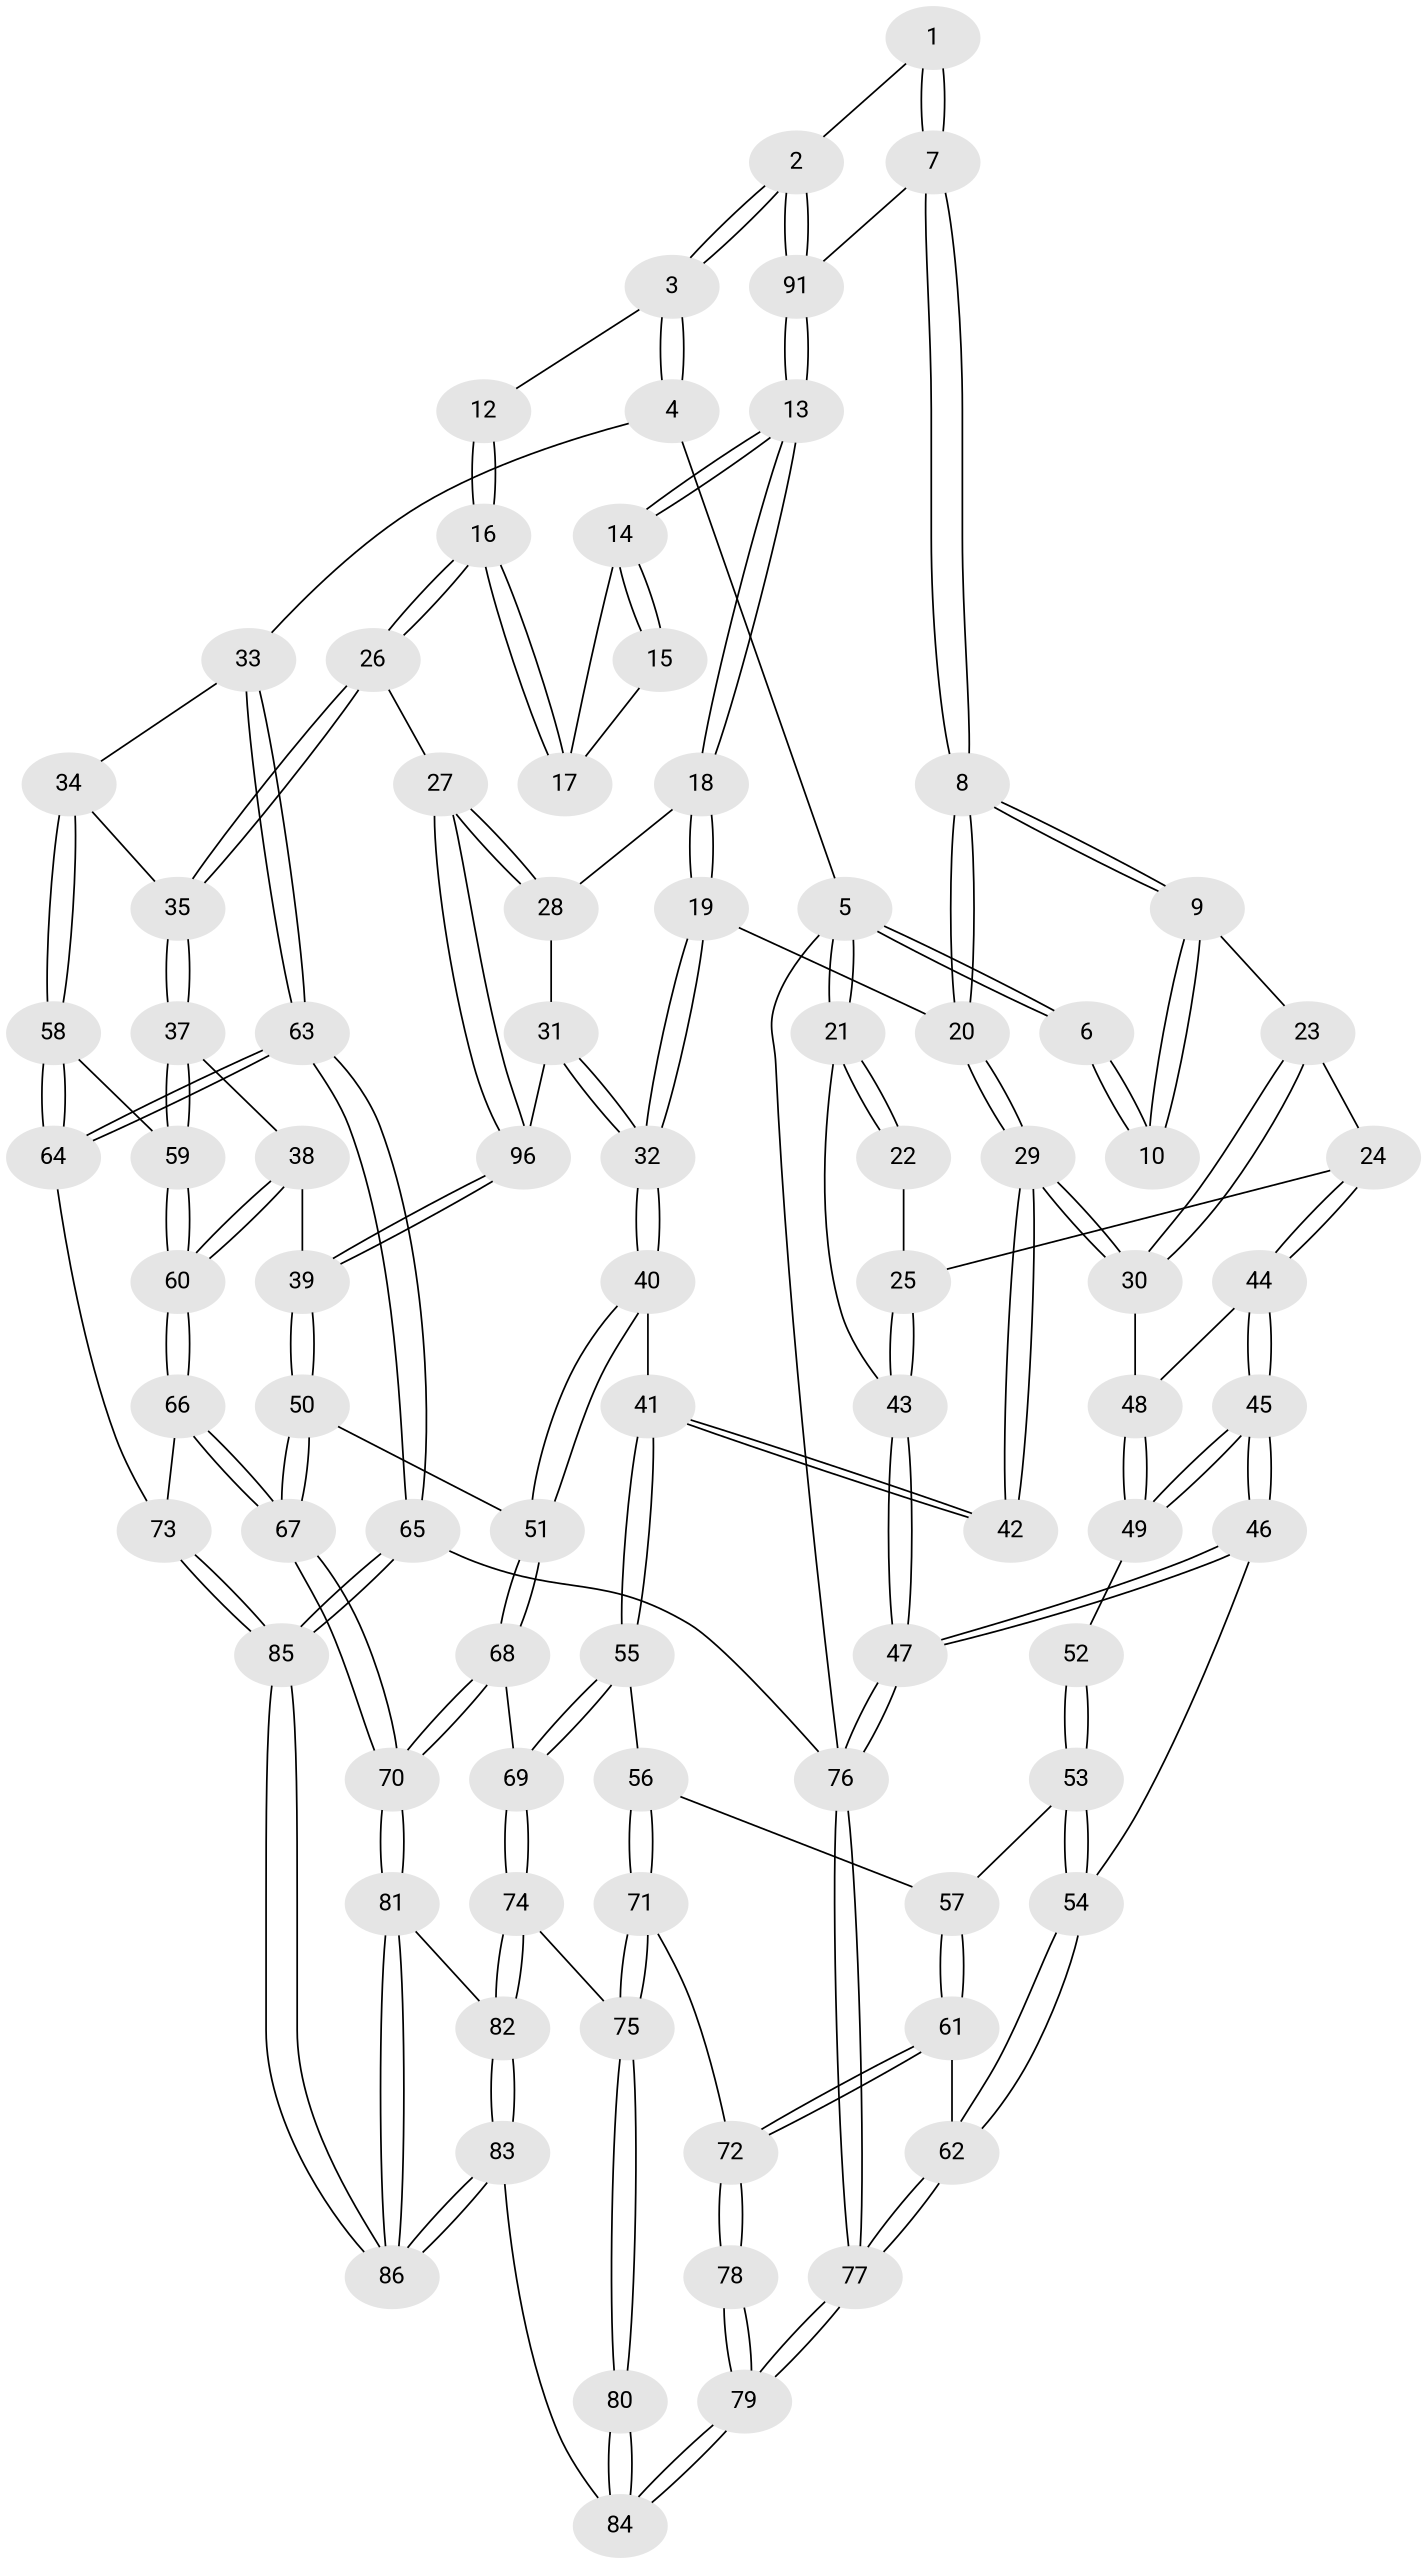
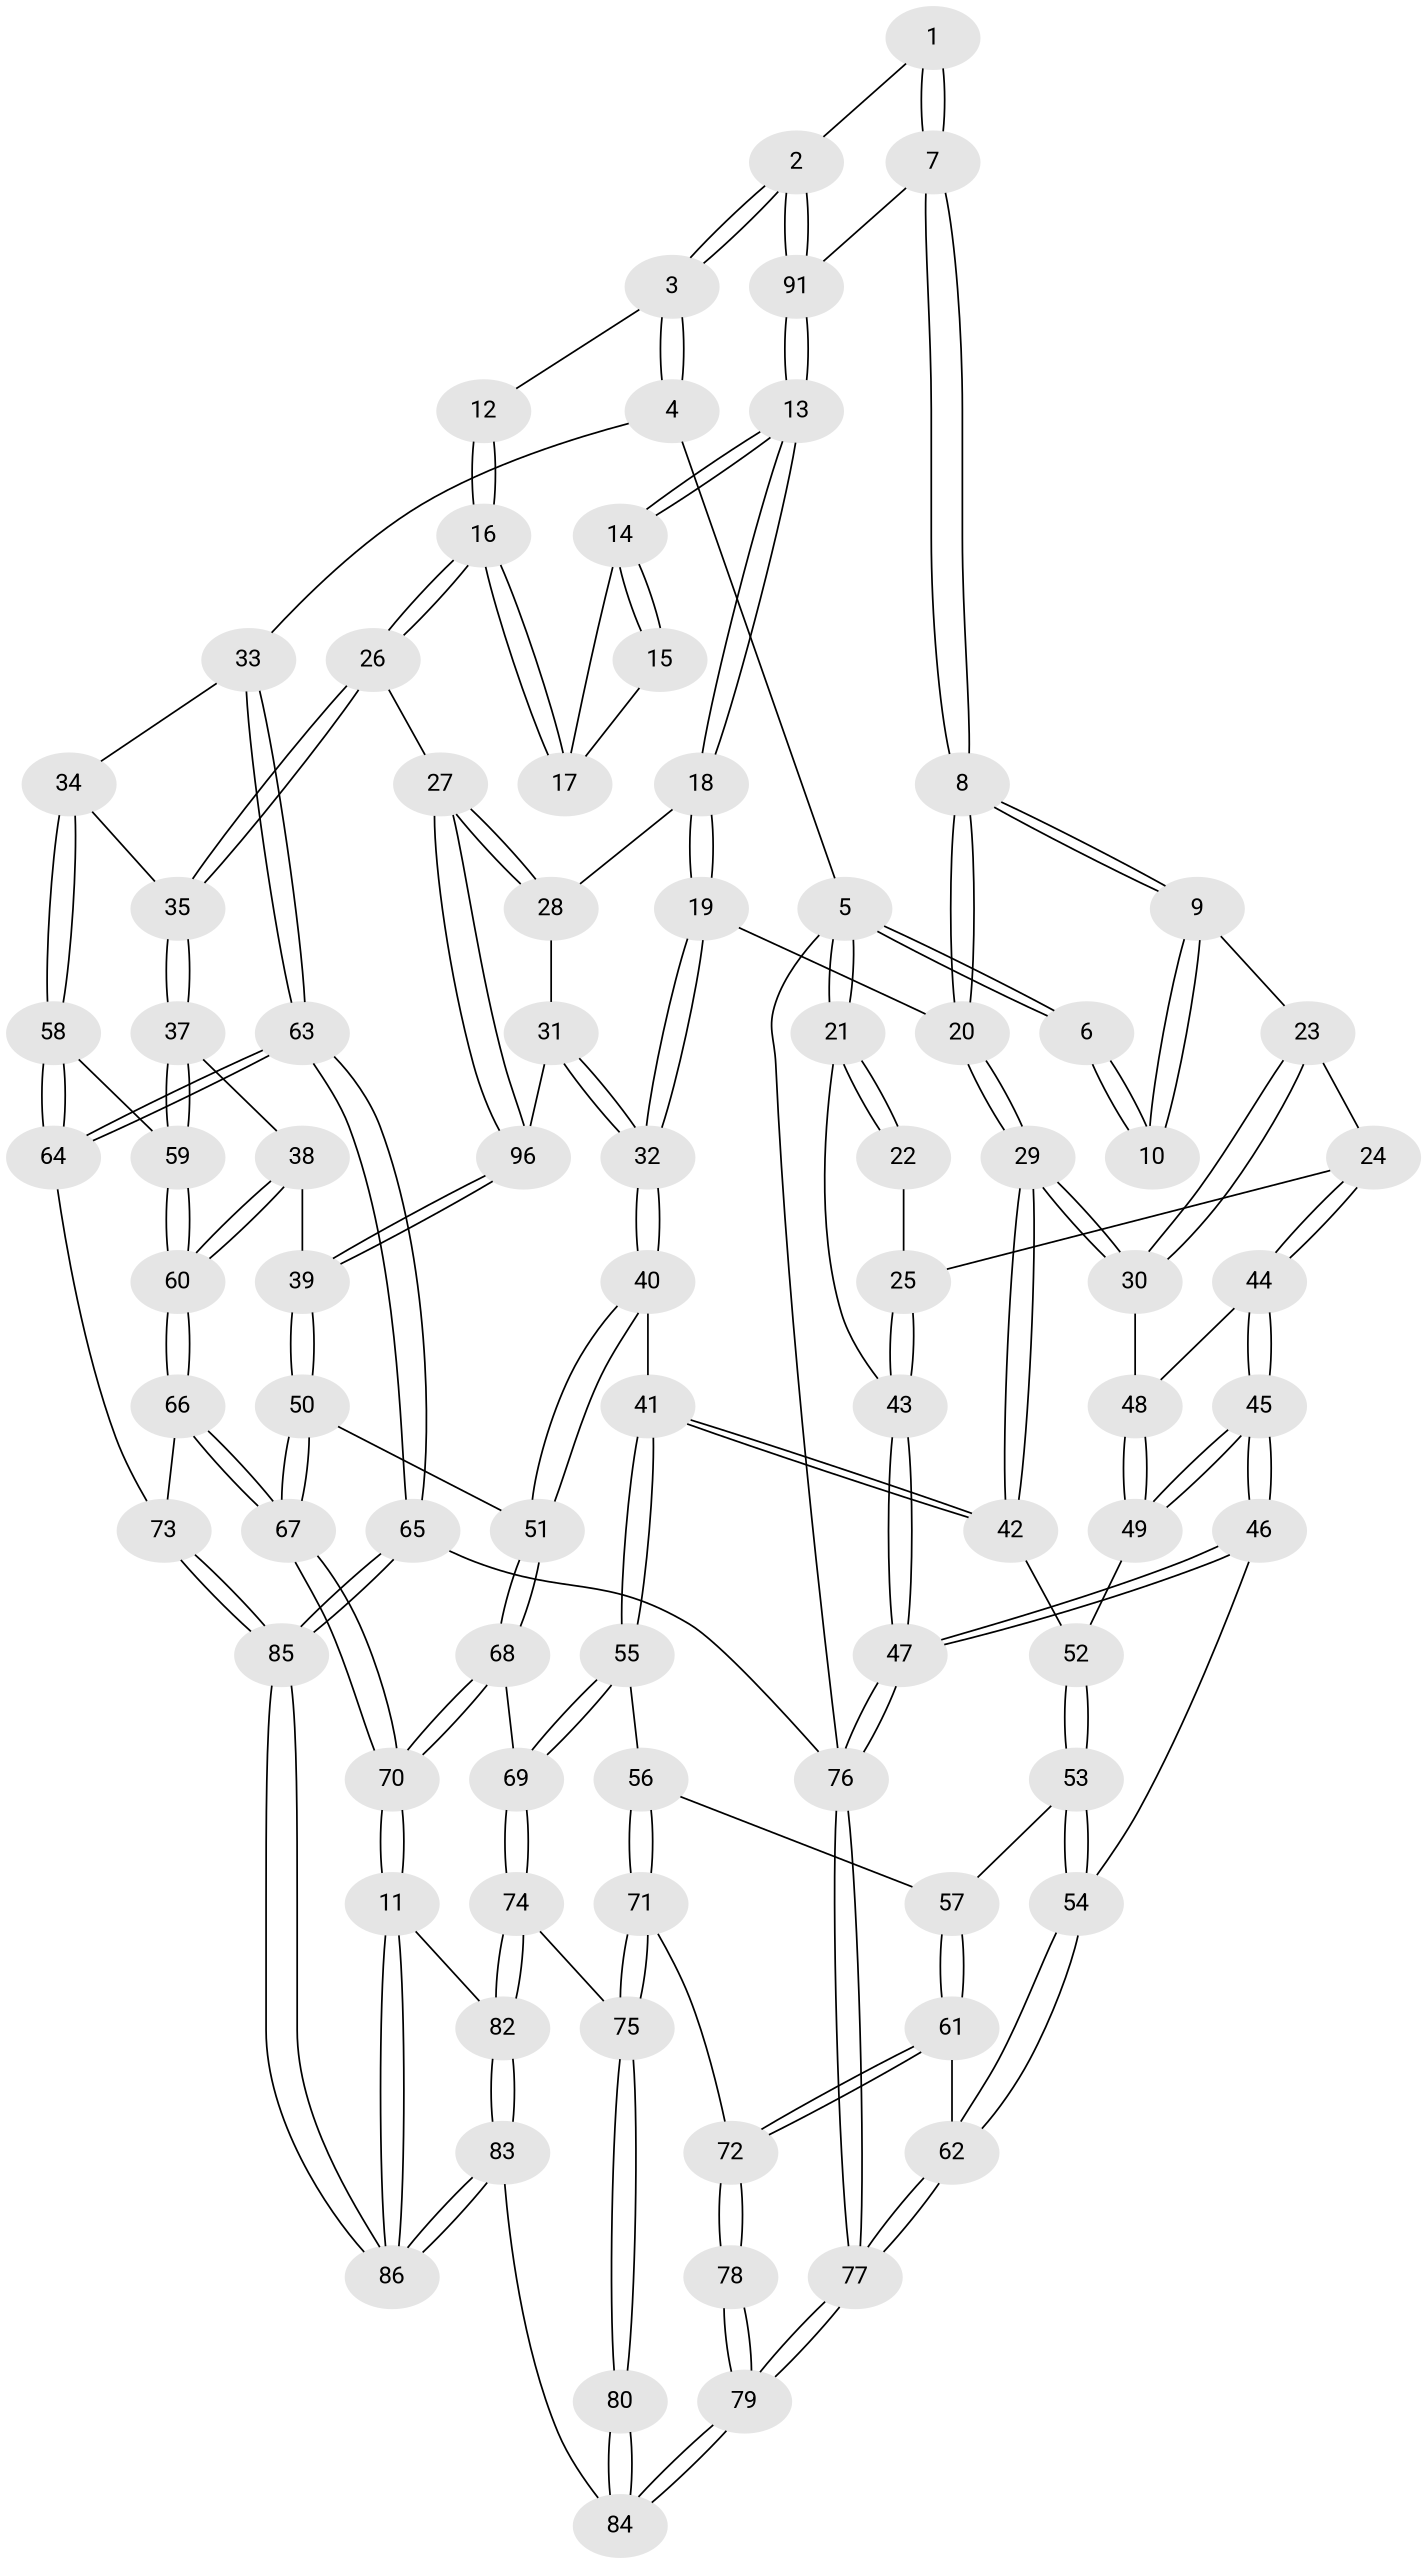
  graph {
    fontname=Roboto
    node [color=gray90 fontname=Roboto style=filled]
    edge [fontname=Roboto]
    1
    2
    7
    3
    n5 [label=91]
    8
    4
    12
    13
    5
    33
    16
    6
    21
    76
    34
    63
    65
    85
    10
    22
    43
    77
    9
    20
    23
    29
    24
    30
    14
    18
    17
    26
    15
    19
    28
    27
    35
    32
    31
    40
    42
    25
    47
    44
    48
    45
    n48 [label=96]
    37
    39
    52
    49
    41
    51
    58
    64
    59
    38
    50
    60
    66
    67
    55
    68
    56
    69
    53
    46
    54
    62
    70
    57
    61
    71
    74
    72
    75
    73
    78
    79
    86
-   81
+   81 [label=11]
    82
    80
    83
    84
    1 -- 2
    1 -- 7
    1 -- 7
    2 -- 3
    2 -- 3
    2 -- n5
    2 -- n5
    7 -- n5
    7 -- 8
    7 -- 8
    3 -- 4
    3 -- 4
    3 -- 12
    n5 -- 13
    n5 -- 13
    8 -- 9
    8 -- 9
    8 -- 20
    8 -- 20
    4 -- 5
    4 -- 33
    12 -- 16
    12 -- 16
    13 -- 14
    13 -- 14
    13 -- 18
    13 -- 18
    5 -- 6
    5 -- 6
    5 -- 21
    5 -- 21
    5 -- 76
    33 -- 34
    33 -- 63
    33 -- 63
    16 -- 17
    16 -- 17
    16 -- 26
    16 -- 26
    6 -- 10
    6 -- 10
    21 -- 22
    21 -- 22
    21 -- 43
    76 -- 77
    76 -- 77
    34 -- 35
    34 -- 58
    34 -- 58
    63 -- 65
    63 -- 65
    63 -- 64
    63 -- 64
    65 -- 76
    65 -- 85
    65 -- 85
    85 -- 86
    85 -- 86
    22 -- 25
    43 -- 47
    43 -- 47
    77 -- 79
    77 -- 79
    9 -- 10
    9 -- 10
    9 -- 23
    20 -- 29
    20 -- 29
    23 -- 24
    23 -- 30
    23 -- 30
    29 -- 30
    29 -- 30
    29 -- 42
    29 -- 42
    24 -- 25
    24 -- 44
    24 -- 44
    30 -- 48
    14 -- 17
    14 -- 15
    14 -- 15
    18 -- 19
    18 -- 19
    18 -- 28
    26 -- 27
    26 -- 35
    26 -- 35
    15 -- 17
    19 -- 20
    19 -- 32
    19 -- 32
    28 -- 31
    27 -- 28
    27 -- 28
    27 -- n48
    27 -- n48
    35 -- 37
    35 -- 37
    32 -- 40
    32 -- 40
    31 -- 32
    31 -- 32
    31 -- n48
    40 -- 41
    40 -- 51
    40 -- 51
+   42 -- 52
    25 -- 43
    25 -- 43
    47 -- 76
    47 -- 76
    44 -- 48
    44 -- 45
    44 -- 45
    48 -- 49
    48 -- 49
    45 -- 49
    45 -- 49
    45 -- 46
    45 -- 46
    n48 -- 39
    n48 -- 39
    37 -- 59
    37 -- 59
    37 -- 38
    39 -- 50
    39 -- 50
    52 -- 53
    52 -- 53
    49 -- 52
    41 -- 42
    41 -- 42
    41 -- 55
    41 -- 55
    51 -- 68
    51 -- 68
    58 -- 64
    58 -- 64
    58 -- 59
    64 -- 73
    59 -- 60
    59 -- 60
    38 -- 39
    38 -- 60
    38 -- 60
    50 -- 51
    50 -- 67
    50 -- 67
    60 -- 66
    60 -- 66
    66 -- 67
    66 -- 67
    66 -- 73
    67 -- 70
    67 -- 70
    55 -- 56
    55 -- 69
    55 -- 69
    68 -- 69
    68 -- 70
    68 -- 70
    56 -- 57
    56 -- 71
    56 -- 71
    69 -- 74
    69 -- 74
    53 -- 54
    53 -- 54
    53 -- 57
    46 -- 47
    46 -- 47
    46 -- 54
    54 -- 62
    54 -- 62
    62 -- 77
    62 -- 77
    70 -- 81
    70 -- 81
    57 -- 61
    57 -- 61
    61 -- 62
    61 -- 72
    61 -- 72
    71 -- 72
    71 -- 75
    71 -- 75
    74 -- 75
    74 -- 82
    74 -- 82
    72 -- 78
    72 -- 78
    75 -- 80
    75 -- 80
    73 -- 85
    73 -- 85
    78 -- 79
    78 -- 79
    79 -- 84
    79 -- 84
    81 -- 86
    81 -- 86
    81 -- 82
    82 -- 83
    82 -- 83
    80 -- 84
    80 -- 84
    83 -- 86
    83 -- 86
    83 -- 84
  }
